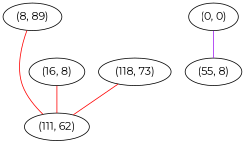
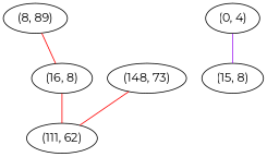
  graph {
    fontname=Montserrat
    node [fontname=Montserrat]
    edge [color=red fontname=Montserrat weight=1]
    n1 [label="(111, 62)"]
    "(8, 89)"
-   "(0, 0)"
-   "(15, 8)" [label="(55, 8)"]
+   "(0, 0)" [label="(0, 4)"]
+   "(15, 8)"
    "(16, 8)"
-   "(118, 73)"
-   "(8, 89)" -- n1
+   "(118, 73)" [label="(148, 73)"]
+   "(8, 89)" -- "(16, 8)"
    "(0, 0)" -- "(15, 8)" [color=purple weight=4]
    "(16, 8)" -- n1
    "(118, 73)" -- n1
  }
